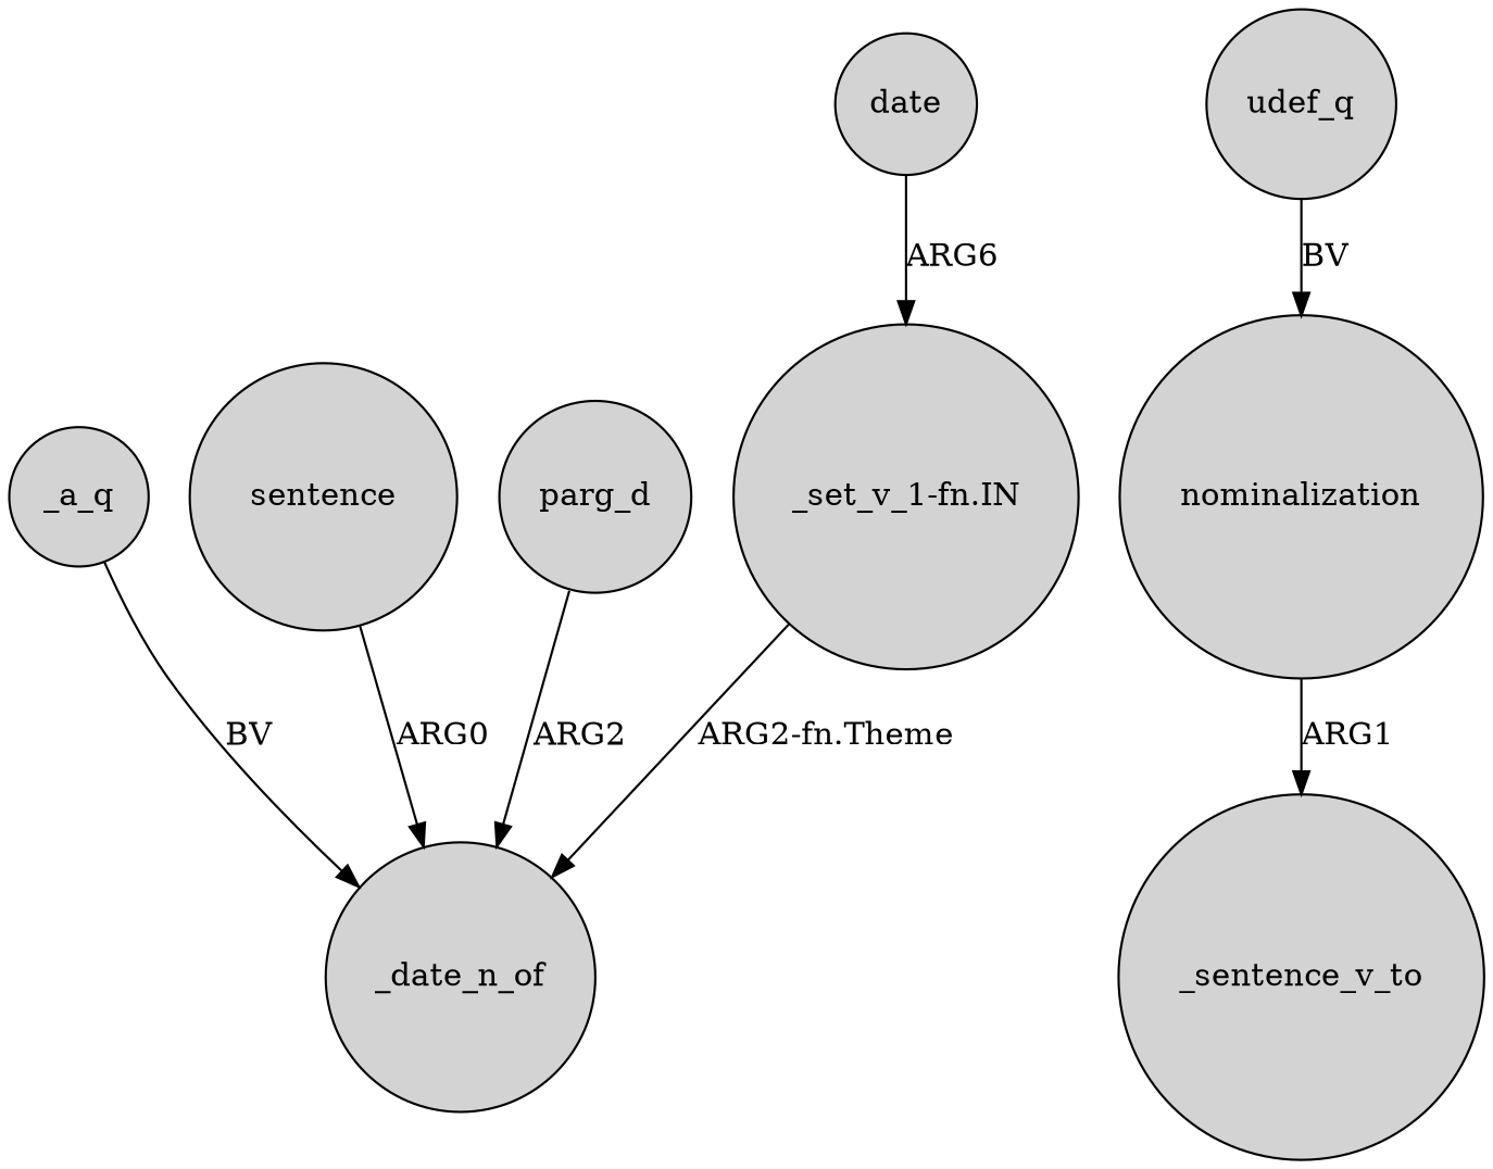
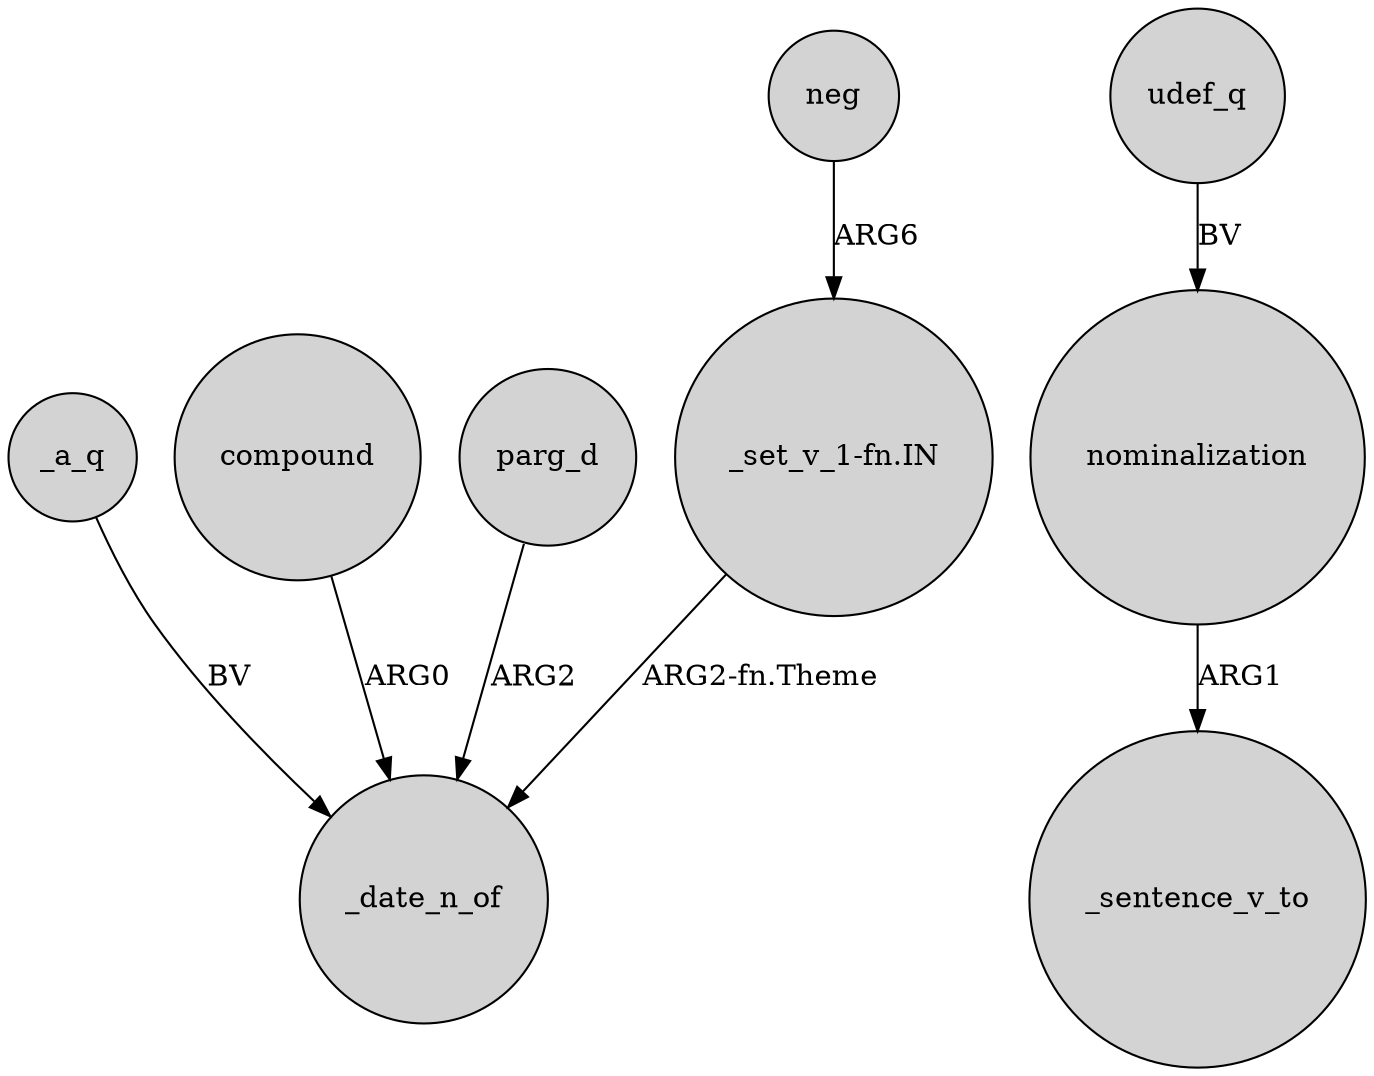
  digraph {
    node [shape=circle style=filled]
    "_set_v_1-fn.IN"
    _date_n_of
    _a_q
-   compound [label=sentence]
+   compound
    nominalization
    _sentence_v_to
-   neg [label=date]
+   neg
    parg_d
    udef_q
    "_set_v_1-fn.IN" -> _date_n_of [label="ARG2-fn.Theme"]
    _a_q -> _date_n_of [label=BV]
    compound -> _date_n_of [label=ARG0]
    nominalization -> _sentence_v_to [label=ARG1]
    neg -> "_set_v_1-fn.IN" [label=ARG6]
    parg_d -> _date_n_of [label=ARG2]
    udef_q -> nominalization [label=BV]
  }
